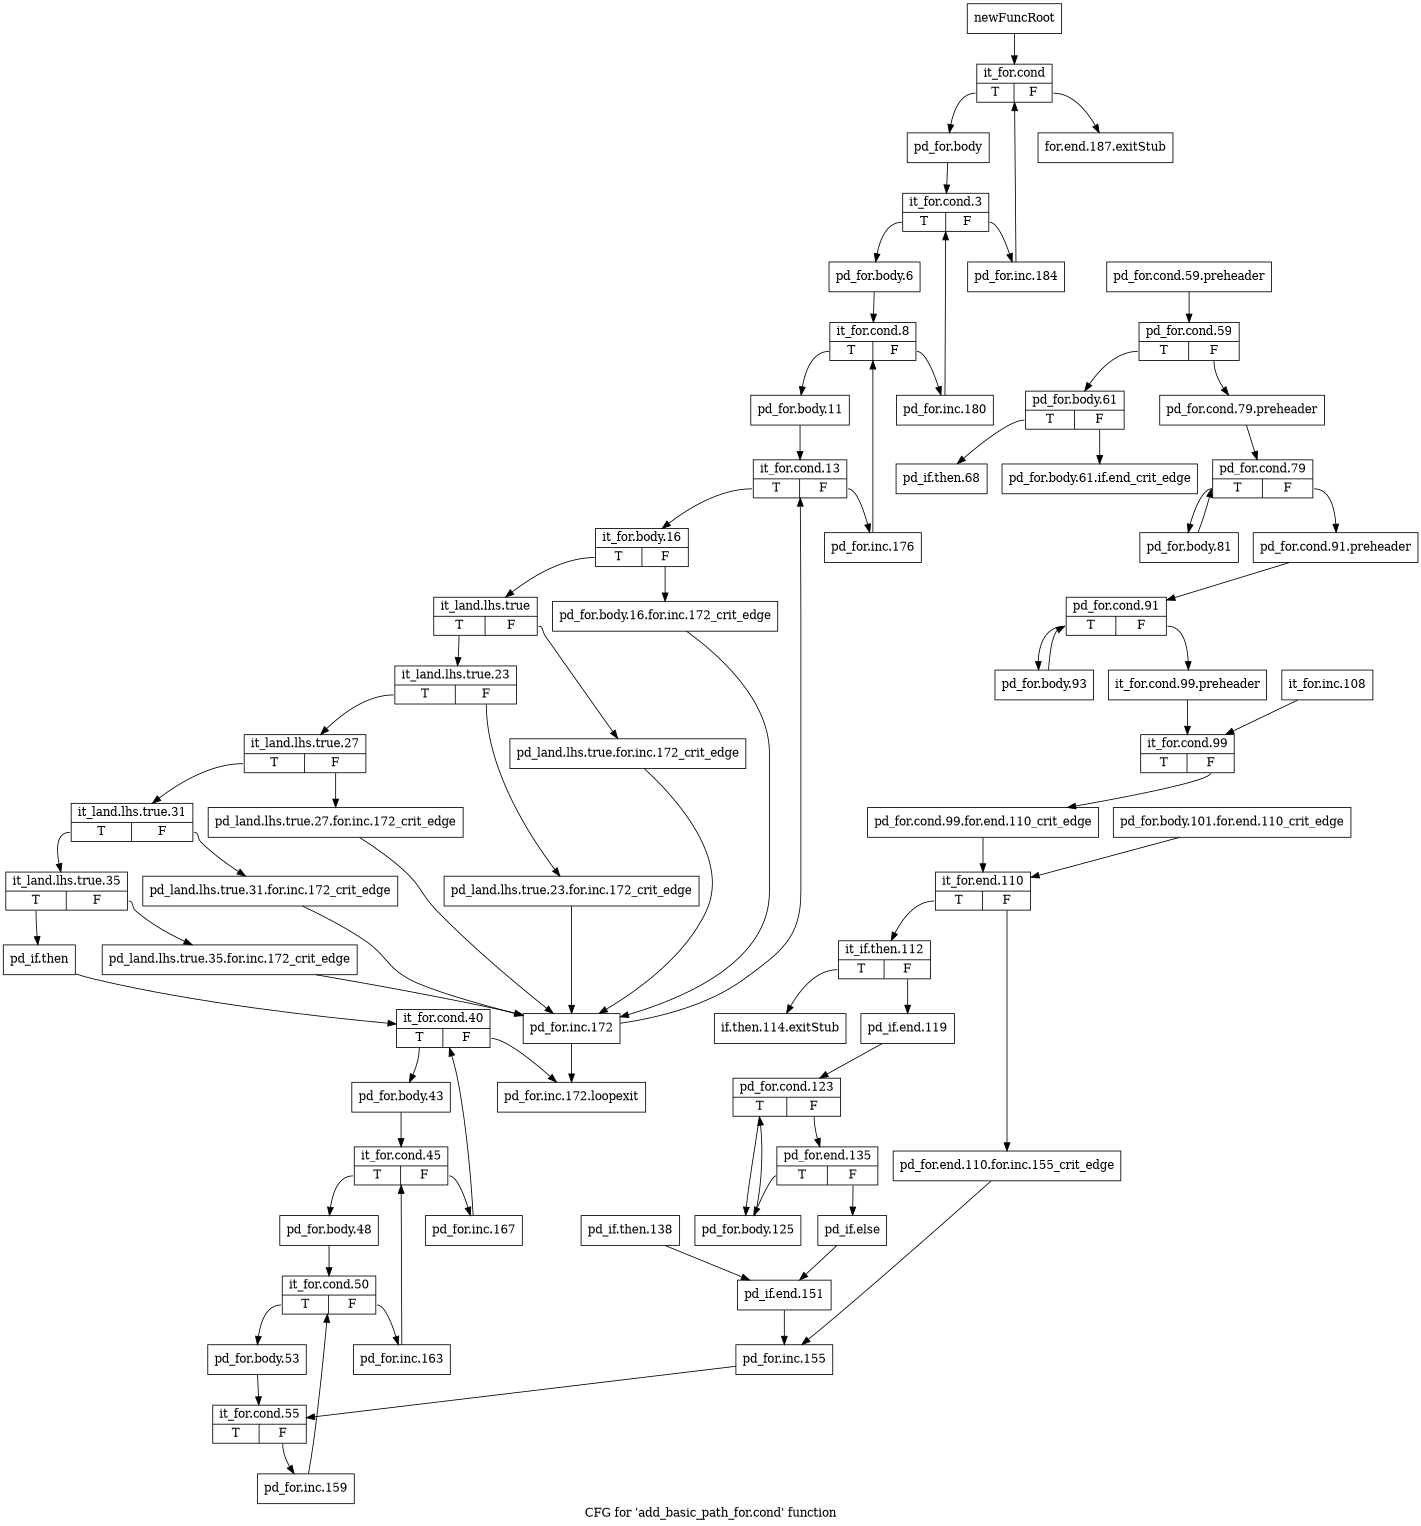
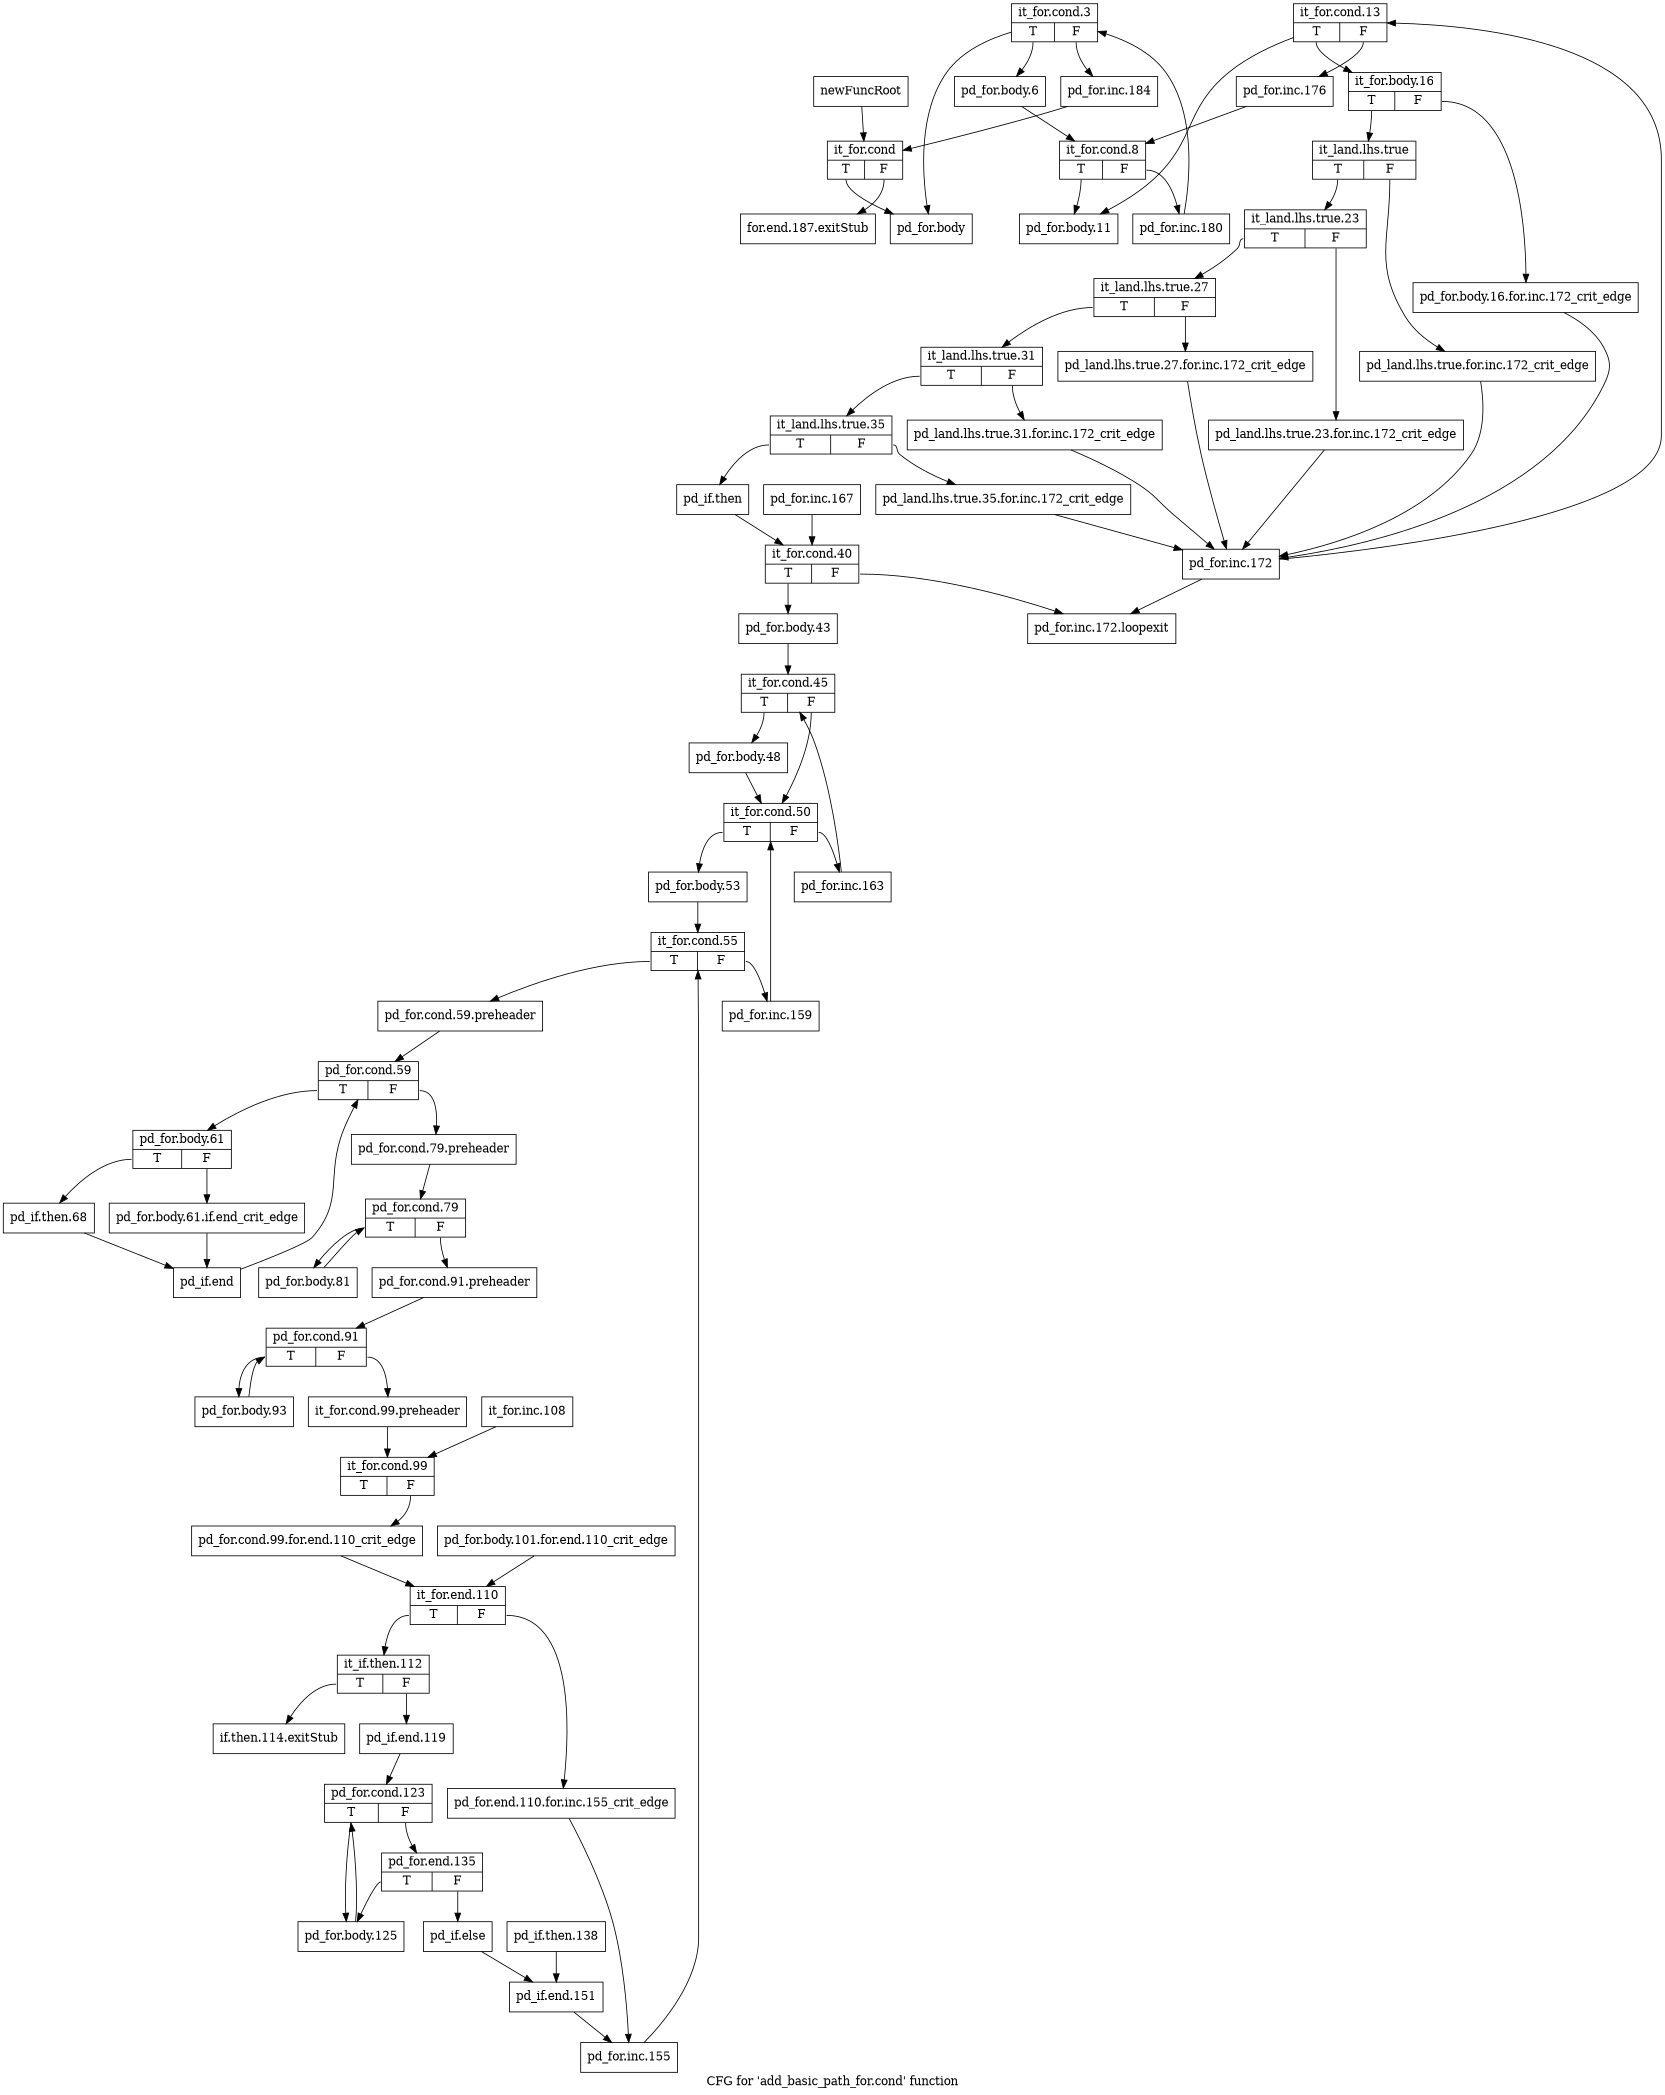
  digraph {
    fontname="DejaVu Serif"
    label="CFG for 'add_basic_path_for.cond' function"
    node [fontname="DejaVu Serif" shape=record]
    edge [fontname="DejaVu Serif"]
    n1 [label="{newFuncRoot}"]
    n2 [label="{it_for.cond|{<s0>T|<s1>F}}"]
    n3 [label="{for.end.187.exitStub}"]
    n4 [label="{pd_for.body}"]
    n5 [label="{it_for.cond.3|{<s0>T|<s1>F}}"]
    n6 [label="{if.then.114.exitStub}"]
    n7 [label="{pd_for.body.6}"]
    n8 [label="{pd_for.inc.184}"]
    n9 [label="{it_for.cond.8|{<s0>T|<s1>F}}"]
    n10 [label="{pd_for.body.11}"]
    n11 [label="{pd_for.inc.180}"]
    n12 [label="{it_for.cond.13|{<s0>T|<s1>F}}"]
    n13 [label="{it_for.body.16|{<s0>T|<s1>F}}"]
    n14 [label="{pd_for.inc.176}"]
    n15 [label="{it_land.lhs.true|{<s0>T|<s1>F}}"]
    n16 [label="{pd_for.body.16.for.inc.172_crit_edge}"]
    n17 [label="{it_land.lhs.true.23|{<s0>T|<s1>F}}"]
    n18 [label="{pd_land.lhs.true.for.inc.172_crit_edge}"]
    n19 [label="{pd_for.inc.172}"]
    n20 [label="{it_land.lhs.true.27|{<s0>T|<s1>F}}"]
    n21 [label="{pd_land.lhs.true.23.for.inc.172_crit_edge}"]
    n22 [label="{pd_for.inc.172.loopexit}"]
    n23 [label="{it_land.lhs.true.31|{<s0>T|<s1>F}}"]
    n24 [label="{pd_land.lhs.true.27.for.inc.172_crit_edge}"]
    n25 [label="{it_land.lhs.true.35|{<s0>T|<s1>F}}"]
    n26 [label="{pd_land.lhs.true.31.for.inc.172_crit_edge}"]
    n27 [label="{pd_if.then}"]
    n28 [label="{pd_land.lhs.true.35.for.inc.172_crit_edge}"]
    n29 [label="{it_for.cond.40|{<s0>T|<s1>F}}"]
    n30 [label="{pd_for.body.43}"]
    n31 [label="{it_for.cond.45|{<s0>T|<s1>F}}"]
    n32 [label="{pd_for.body.48}"]
    n33 [label="{pd_for.inc.167}"]
    n34 [label="{it_for.cond.50|{<s0>T|<s1>F}}"]
    n35 [label="{pd_for.body.53}"]
    n36 [label="{pd_for.inc.163}"]
    n37 [label="{it_for.cond.55|{<s0>T|<s1>F}}"]
    n38 [label="{pd_for.cond.59.preheader}"]
    n39 [label="{pd_for.inc.159}"]
    n40 [label="{pd_for.cond.59|{<s0>T|<s1>F}}"]
    n41 [label="{pd_for.body.61|{<s0>T|<s1>F}}"]
    n42 [label="{pd_for.cond.79.preheader}"]
    n43 [label="{pd_if.then.68}"]
    n44 [label="{pd_for.body.61.if.end_crit_edge}"]
    n45 [label="{pd_for.cond.79|{<s0>T|<s1>F}}"]
+   n46 [label="{pd_if.end}"]
    n47 [label="{pd_for.body.81}"]
    n48 [label="{pd_for.cond.91.preheader}"]
    n49 [label="{pd_for.cond.91|{<s0>T|<s1>F}}"]
    n50 [label="{pd_for.body.93}"]
    n51 [label="{it_for.cond.99.preheader}"]
    n52 [label="{it_for.cond.99|{<s0>T|<s1>F}}"]
    n53 [label="{pd_for.cond.99.for.end.110_crit_edge}"]
    n54 [label="{it_for.end.110|{<s0>T|<s1>F}}"]
    n55 [label="{pd_for.body.101.for.end.110_crit_edge}"]
    n56 [label="{it_for.inc.108}"]
    n57 [label="{it_if.then.112|{<s0>T|<s1>F}}"]
    n58 [label="{pd_for.end.110.for.inc.155_crit_edge}"]
    n59 [label="{pd_if.end.119}"]
    n60 [label="{pd_for.inc.155}"]
    n61 [label="{pd_for.cond.123|{<s0>T|<s1>F}}"]
    n62 [label="{pd_for.body.125}"]
    n63 [label="{pd_for.end.135|{<s0>T|<s1>F}}"]
    n64 [label="{pd_if.else}"]
    n65 [label="{pd_if.then.138}"]
    n66 [label="{pd_if.end.151}"]
    n1 -> n2
    n2 -> n3 [tailport=s1]
    n2 -> n4 [tailport=s0]
-   n4 -> n5
+   n5 -> n4
    n5 -> n7 [tailport=s0]
    n5 -> n8 [tailport=s1]
    n7 -> n9
    n8 -> n2
    n9 -> n10 [tailport=s0]
    n9 -> n11 [tailport=s1]
-   n10 -> n12
+   n12 -> n10
    n11 -> n5
    n12 -> n13 [tailport=s0]
    n12 -> n14 [tailport=s1]
    n13 -> n15 [tailport=s0]
    n13 -> n16 [tailport=s1]
    n14 -> n9
    n15 -> n17 [tailport=s0]
    n15 -> n18 [tailport=s1]
    n16 -> n19
    n17 -> n20 [tailport=s0]
    n17 -> n21 [tailport=s1]
    n18 -> n19
    n19 -> n12
    n19 -> n22
    n20 -> n23 [tailport=s0]
    n20 -> n24 [tailport=s1]
    n21 -> n19
    n23 -> n25 [tailport=s0]
    n23 -> n26 [tailport=s1]
    n24 -> n19
    n25 -> n27 [tailport=s0]
    n25 -> n28 [tailport=s1]
    n26 -> n19
    n27 -> n29
    n28 -> n19
    n29 -> n22 [tailport=s1]
    n29 -> n30 [tailport=s0]
    n30 -> n31
    n31 -> n32 [tailport=s0]
-   n31 -> n33 [tailport=s1]
+   n31 -> n34 [tailport=s1]
    n32 -> n34
    n33 -> n29
    n34 -> n35 [tailport=s0]
    n34 -> n36 [tailport=s1]
    n35 -> n37
    n36 -> n31
+   n37 -> n38 [tailport=s0]
    n37 -> n39 [tailport=s1]
    n38 -> n40
    n39 -> n34
    n40 -> n41 [tailport=s0]
    n40 -> n42 [tailport=s1]
    n41 -> n43 [tailport=s0]
    n41 -> n44 [tailport=s1]
    n42 -> n45
+   n43 -> n46
+   n44 -> n46
    n45 -> n47 [tailport=s0]
    n45 -> n48 [tailport=s1]
+   n46 -> n40
    n47 -> n45
    n48 -> n49
    n49 -> n50 [tailport=s0]
    n49 -> n51 [tailport=s1]
    n50 -> n49
    n51 -> n52
    n52 -> n53 [tailport=s1]
    n53 -> n54
    n54 -> n57 [tailport=s0]
    n54 -> n58 [tailport=s1]
    n55 -> n54
    n56 -> n52
    n57 -> n6 [tailport=s0]
    n57 -> n59 [tailport=s1]
    n58 -> n60
    n59 -> n61
    n60 -> n37
    n61 -> n62 [tailport=s0]
    n61 -> n63 [tailport=s1]
    n62 -> n61
    n63 -> n62 [tailport=s0]
    n63 -> n64 [tailport=s1]
    n64 -> n66
    n65 -> n66
    n66 -> n60
  }
